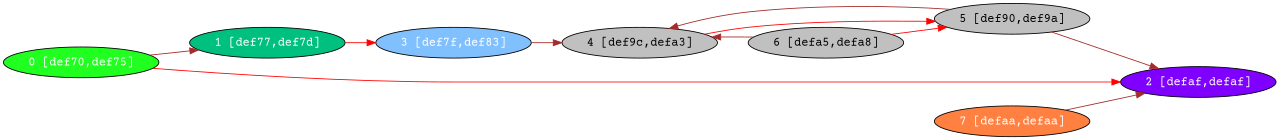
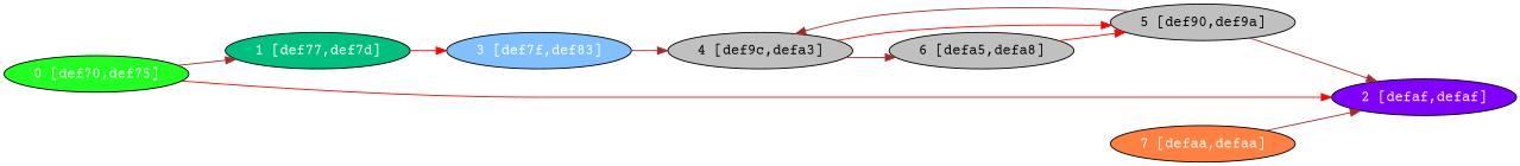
  digraph {
    fontname="Courier Prime"
    rankdir=LR
    node [fillcolor="#C0C0C0" fontcolor="#ffffff" fontname="Courier Prime" shape=oval style=filled]
    edge [color=brown fontname="Courier Prime"]
    n1 [fillcolor="#20FF20" label="0 [def70,def75]"]
    n2 [fillcolor="#00C080" label="1 [def77,def7d]"]
    n3 [fillcolor="#8000FF" label="2 [defaf,defaf]"]
    n4 [fillcolor="#80C0FF" label="3 [def7f,def83]"]
    n5 [fontcolor="#000000" label="4 [def9c,defa3]"]
    n6 [fontcolor="#000000" label="5 [def90,def9a]"]
    n7 [fontcolor="#000000" label="6 [defa5,defa8]"]
    n8 [fillcolor="#FF8040" label="7 [defaa,defaa]"]
    n1 -> n2
    n1 -> n3 [color=red]
    n2 -> n4 [color=red]
    n4 -> n5
    n5 -> n6 [color=red]
-   n7 -> n5
+   n5 -> n7
    n6 -> n3
    n6 -> n5
    n7 -> n6 [color=red]
    n8 -> n3
  }
